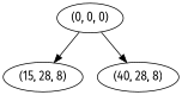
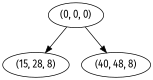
  digraph {
    fontname="Fira Sans"
    node [fontname="Fira Sans"]
    edge [fontname="Fira Sans"]
    n1 [label="(15, 28, 8)"]
    "(0, 0, 0)"
-   "(40, 48, 8)" [label="(40, 28, 8)"]
+   "(40, 48, 8)"
    "(0, 0, 0)" -> n1
    "(0, 0, 0)" -> "(40, 48, 8)"
  }
